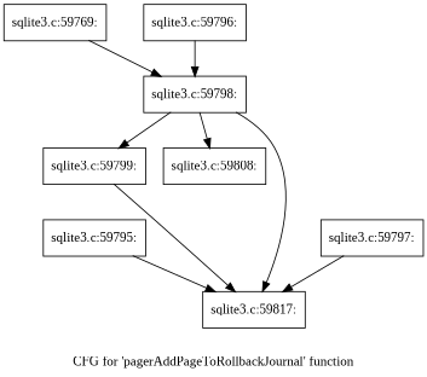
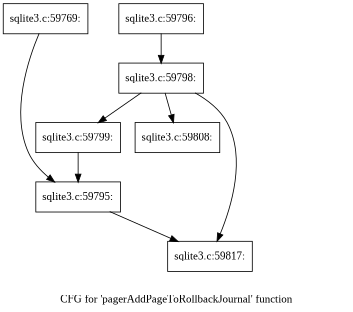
  digraph {
    fontname="Liberation Serif"
    label="CFG for 'pagerAddPageToRollbackJournal' function"
    node [fontname="Liberation Serif" shape=record]
    edge [fontname="Liberation Serif"]
    n1 [label="{sqlite3.c:59769:}"]
    n2 [label="{sqlite3.c:59795:}"]
    n3 [label="{sqlite3.c:59817:}"]
    n4 [label="{sqlite3.c:59796:}"]
    n5 [label="{sqlite3.c:59798:}"]
-   n6 [label="{sqlite3.c:59797:}"]
    n7 [label="{sqlite3.c:59799:}"]
    n8 [label="{sqlite3.c:59808:}"]
-   n1 -> n5
+   n1 -> n2
    n2 -> n3
    n4 -> n5
    n5 -> n3
    n5 -> n7
    n5 -> n8
-   n6 -> n3
-   n7 -> n3
+   n7 -> n2
  }
